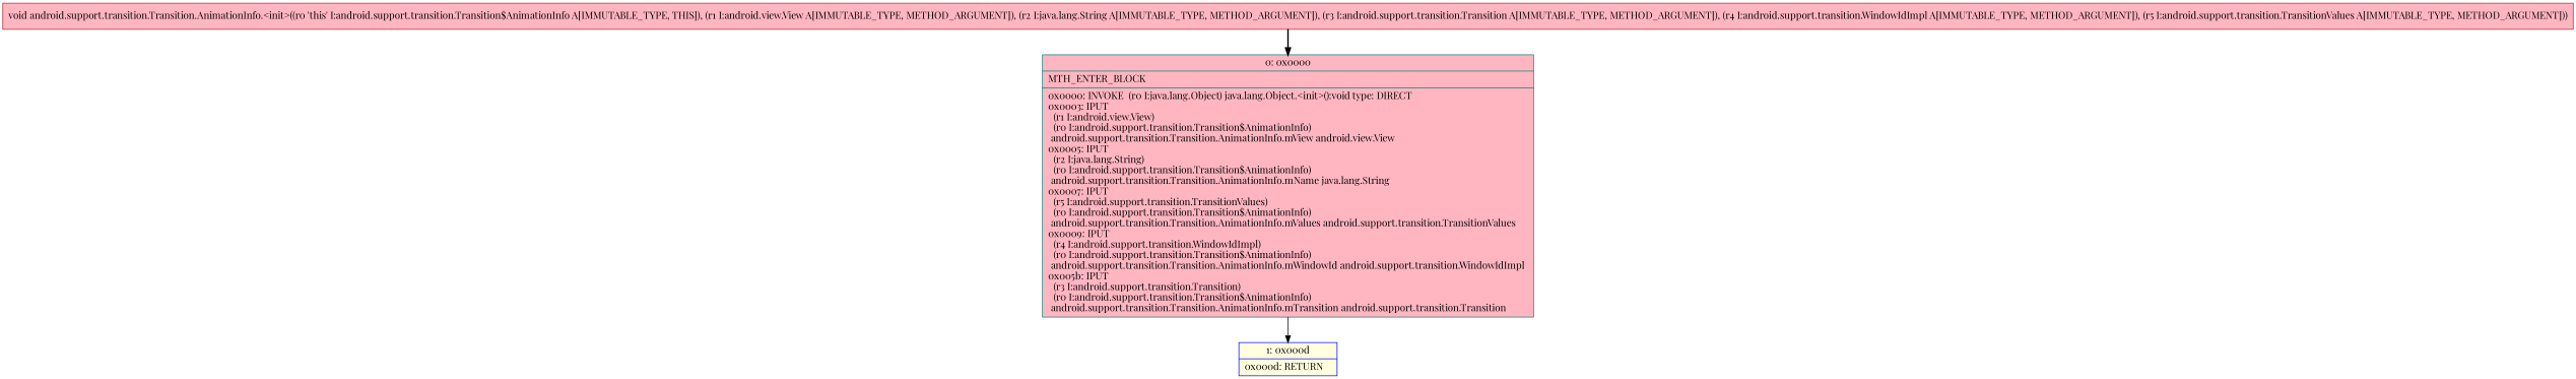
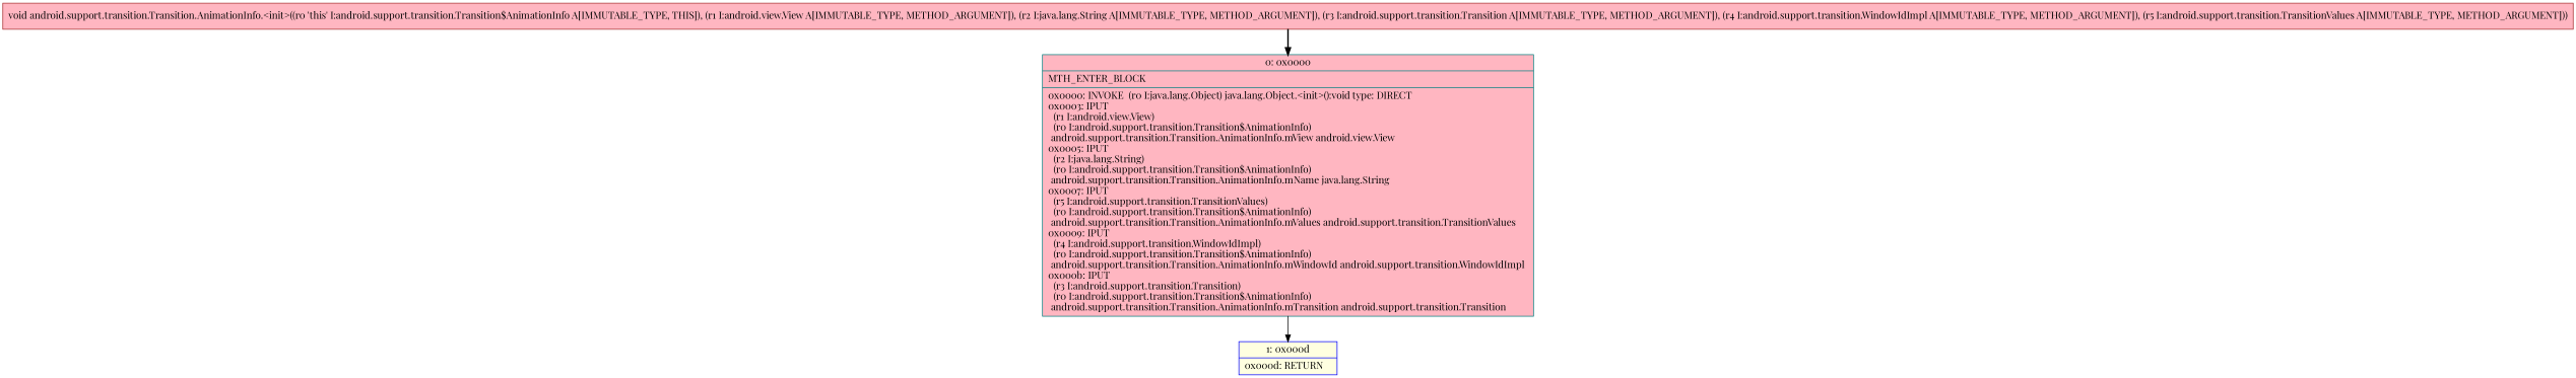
  digraph {
    fontname="Playfair Display"
    node [shape=record style=filled fillcolor=lightpink fontname="Playfair Display"]
    edge [fontname="Playfair Display"]
-   n1 [label="{0\:\ 0x0000|MTH_ENTER_BLOCK\l|0x0000: INVOKE  (r0 I:java.lang.Object) java.lang.Object.\<init\>():void type: DIRECT \l0x0003: IPUT  \l  (r1 I:android.view.View)\l  (r0 I:android.support.transition.Transition$AnimationInfo)\l android.support.transition.Transition.AnimationInfo.mView android.view.View \l0x0005: IPUT  \l  (r2 I:java.lang.String)\l  (r0 I:android.support.transition.Transition$AnimationInfo)\l android.support.transition.Transition.AnimationInfo.mName java.lang.String \l0x0007: IPUT  \l  (r5 I:android.support.transition.TransitionValues)\l  (r0 I:android.support.transition.Transition$AnimationInfo)\l android.support.transition.Transition.AnimationInfo.mValues android.support.transition.TransitionValues \l0x0009: IPUT  \l  (r4 I:android.support.transition.WindowIdImpl)\l  (r0 I:android.support.transition.Transition$AnimationInfo)\l android.support.transition.Transition.AnimationInfo.mWindowId android.support.transition.WindowIdImpl \l0x005b: IPUT  \l  (r3 I:android.support.transition.Transition)\l  (r0 I:android.support.transition.Transition$AnimationInfo)\l android.support.transition.Transition.AnimationInfo.mTransition android.support.transition.Transition \l}" color=teal]
+   n1 [label="{0\:\ 0x0000|MTH_ENTER_BLOCK\l|0x0000: INVOKE  (r0 I:java.lang.Object) java.lang.Object.\<init\>():void type: DIRECT \l0x0003: IPUT  \l  (r1 I:android.view.View)\l  (r0 I:android.support.transition.Transition$AnimationInfo)\l android.support.transition.Transition.AnimationInfo.mView android.view.View \l0x0005: IPUT  \l  (r2 I:java.lang.String)\l  (r0 I:android.support.transition.Transition$AnimationInfo)\l android.support.transition.Transition.AnimationInfo.mName java.lang.String \l0x0007: IPUT  \l  (r5 I:android.support.transition.TransitionValues)\l  (r0 I:android.support.transition.Transition$AnimationInfo)\l android.support.transition.Transition.AnimationInfo.mValues android.support.transition.TransitionValues \l0x0009: IPUT  \l  (r4 I:android.support.transition.WindowIdImpl)\l  (r0 I:android.support.transition.Transition$AnimationInfo)\l android.support.transition.Transition.AnimationInfo.mWindowId android.support.transition.WindowIdImpl \l0x000b: IPUT  \l  (r3 I:android.support.transition.Transition)\l  (r0 I:android.support.transition.Transition$AnimationInfo)\l android.support.transition.Transition.AnimationInfo.mTransition android.support.transition.Transition \l}" color=teal]
    n2 [label="{1\:\ 0x000d|0x000d: RETURN   \l}" fillcolor=lightyellow color=blue]
    n3 [label="{void android.support.transition.Transition.AnimationInfo.\<init\>((r0 'this' I:android.support.transition.Transition$AnimationInfo A[IMMUTABLE_TYPE, THIS]), (r1 I:android.view.View A[IMMUTABLE_TYPE, METHOD_ARGUMENT]), (r2 I:java.lang.String A[IMMUTABLE_TYPE, METHOD_ARGUMENT]), (r3 I:android.support.transition.Transition A[IMMUTABLE_TYPE, METHOD_ARGUMENT]), (r4 I:android.support.transition.WindowIdImpl A[IMMUTABLE_TYPE, METHOD_ARGUMENT]), (r5 I:android.support.transition.TransitionValues A[IMMUTABLE_TYPE, METHOD_ARGUMENT])) }" color=brown]
    n1 -> n2 [style=solid]
    n3 -> n1 [style=bold]
  }
